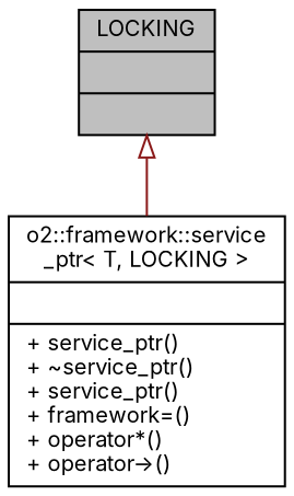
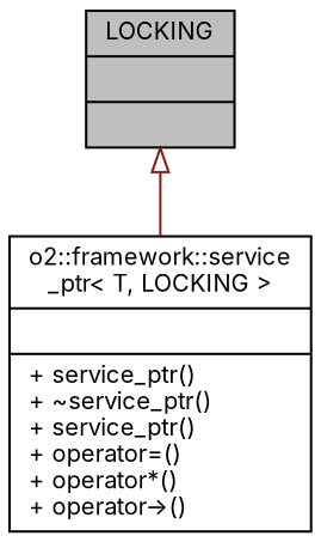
  digraph {
    fontname=Inter
    node [color=black fontname=Inter fontsize=10 shape=record]
    n1 [fillcolor=grey75 fontcolor=black height=0.2 label="{LOCKING\n||}" style=filled width=0.4]
-   n2 [height=0.2 label="{o2::framework::service\l_ptr\< T, LOCKING \>\n||+ service_ptr()\l+ ~service_ptr()\l+ service_ptr()\l+ framework=()\l+ operator*()\l+ operator-\>()\l}" width=0.4]
+   n2 [height=0.2 label="{o2::framework::service\l_ptr\< T, LOCKING \>\n||+ service_ptr()\l+ ~service_ptr()\l+ service_ptr()\l+ operator=()\l+ operator*()\l+ operator-\>()\l}" width=0.4]
    n1 -> n2 [arrowtail=onormal color=firebrick4 dir=back fontname=Inter fontsize=10 labelfontname=Helvetica labelfontsize=10 style=solid]
  }
